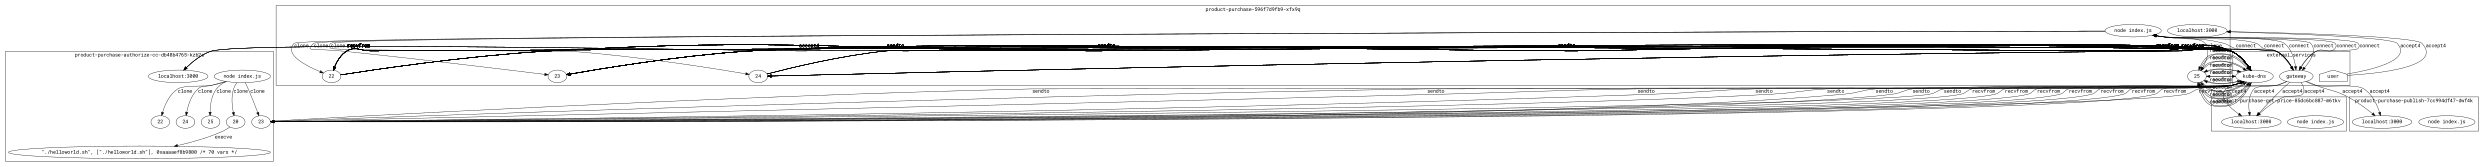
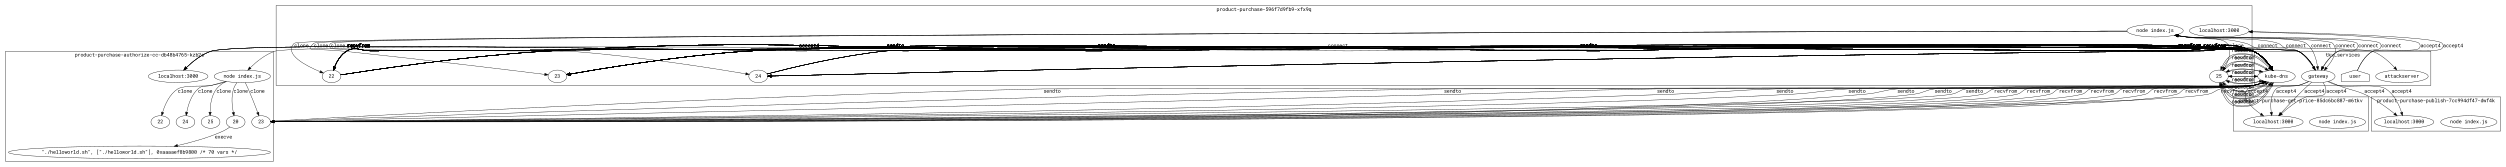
  digraph {
    fontname="Roboto Mono"
    node [fontname="Roboto Mono"]
    edge [fontname="Roboto Mono"]
    n1 [label="node index.js"]
    n2 [label=22]
    n3 [label=23]
    n4 [label=24]
    n5 [label=25]
    n6 [label=20]
    n7 [label="localhost:3000"]
    n8 [label="\"./helloworld.sh\", [\"./helloworld.sh\"], 0xaaaaef8b9800 /* 70 vars */"]
    n9 [label="node index.js"]
    n10 [label=22]
    n11 [label=23]
    n12 [label=24]
    n13 [label=25]
    n14 [label="localhost:3000"]
    n15 [label="node index.js"]
    n16 [label="localhost:3000"]
    n17 [label="node index.js"]
    n18 [label="localhost:3000"]
+   n19 [label=attackserver]
    n20 [label="kube-dns"]
    n21 [label=gateway]
    user [shape=house]
    subgraph cluster_1 {
      label=" product-purchase-authorize-cc-db48b4765-kzb2s "
      n1
      n2
      n3
      n4
      n5
      n6
      n7
      n8
    }
    subgraph cluster_2 {
      label=" product-purchase-596f7d9fb9-xfx9q "
      n9
      n10
      n11
      n12
      n13
      n14
    }
    subgraph cluster_3 {
      label=" product-purchase-get-price-85dc6bc887-m6tkv "
      n15
      n16
    }
    subgraph cluster_4 {
      label=" product-purchase-publish-7cc994df47-dwf4k "
      n17
      n18
    }
    subgraph cluster_5 {
-     label=external_services
+     label=tkv_services
+     n19
      n20
      n21
      user
    }
    n1 -> n2 [label=clone]
    n1 -> n3 [label=clone]
    n1 -> n4 [label=clone]
    n1 -> n5 [label=clone]
    n1 -> n6 [label=clone]
+   n1 -> n19 [dir=both label=connect]
    n3 -> n20 [label=sendto]
    n3 -> n20 [label=sendto]
    n3 -> n20 [label=sendto]
    n3 -> n20 [label=sendto]
    n3 -> n20 [label=sendto]
    n3 -> n20 [label=sendto]
    n3 -> n20 [label=sendto]
    n3 -> n20 [label=sendto]
    n6 -> n8 [label=execve]
    n9 -> n10 [label=clone]
    n9 -> n11 [label=clone]
    n9 -> n12 [label=clone]
    n9 -> n13 [label=clone]
    n9 -> n21 [dir=both label=connect]
    n9 -> n21 [dir=both label=connect]
    n9 -> n21 [dir=both label=connect]
    n9 -> n21 [dir=both label=connect]
    n9 -> n21 [dir=both label=connect]
    n9 -> n21 [dir=both label=connect]
    n10 -> n20 [label=sendto]
    n10 -> n20 [label=sendto]
    n10 -> n20 [label=sendto]
    n10 -> n20 [label=sendto]
    n10 -> n20 [label=sendto]
    n10 -> n20 [label=sendto]
    n10 -> n20 [label=sendto]
    n10 -> n20 [label=sendto]
    n10 -> n20 [label=sendto]
    n10 -> n20 [label=sendto]
    n10 -> n20 [label=sendto]
    n10 -> n20 [label=sendto]
    n10 -> n20 [label=sendto]
    n10 -> n20 [label=sendto]
    n10 -> n20 [label=sendto]
    n10 -> n20 [label=sendto]
    n11 -> n20 [label=sendto]
    n11 -> n20 [label=sendto]
    n11 -> n20 [label=sendto]
    n11 -> n20 [label=sendto]
    n11 -> n20 [label=sendto]
    n11 -> n20 [label=sendto]
    n11 -> n20 [label=sendto]
    n11 -> n20 [label=sendto]
    n11 -> n20 [label=sendto]
    n11 -> n20 [label=sendto]
    n11 -> n20 [label=sendto]
    n11 -> n20 [label=sendto]
    n11 -> n20 [label=sendto]
    n11 -> n20 [label=sendto]
    n11 -> n20 [label=sendto]
    n11 -> n20 [label=sendto]
    n12 -> n20 [label=sendto]
    n12 -> n20 [label=sendto]
    n12 -> n20 [label=sendto]
    n12 -> n20 [label=sendto]
    n12 -> n20 [label=sendto]
    n12 -> n20 [label=sendto]
    n12 -> n20 [label=sendto]
    n12 -> n20 [label=sendto]
    n13 -> n20 [label=sendto]
    n13 -> n20 [label=sendto]
    n13 -> n20 [label=sendto]
    n13 -> n20 [label=sendto]
    n13 -> n20 [label=sendto]
    n13 -> n20 [label=sendto]
    n13 -> n20 [label=sendto]
    n13 -> n20 [label=sendto]
    n20 -> n3 [label=recvfrom]
    n20 -> n3 [label=recvfrom]
    n20 -> n3 [label=recvfrom]
    n20 -> n3 [label=recvfrom]
    n20 -> n3 [label=recvfrom]
    n20 -> n3 [label=recvfrom]
    n20 -> n3 [label=recvfrom]
    n20 -> n3 [label=recvfrom]
    n20 -> n10 [label=recvfrom]
    n20 -> n10 [label=recvfrom]
    n20 -> n10 [label=recvfrom]
    n20 -> n10 [label=recvfrom]
    n20 -> n10 [label=recvfrom]
    n20 -> n10 [label=recvfrom]
    n20 -> n10 [label=recvfrom]
    n20 -> n10 [label=recvfrom]
    n20 -> n10 [label=recvfrom]
    n20 -> n10 [label=recvfrom]
    n20 -> n10 [label=recvfrom]
    n20 -> n10 [label=recvfrom]
    n20 -> n10 [label=recvfrom]
    n20 -> n10 [label=recvfrom]
    n20 -> n10 [label=recvfrom]
    n20 -> n10 [label=recvfrom]
    n20 -> n11 [label=recvfrom]
    n20 -> n11 [label=recvfrom]
    n20 -> n11 [label=recvfrom]
    n20 -> n11 [label=recvfrom]
    n20 -> n11 [label=recvfrom]
    n20 -> n11 [label=recvfrom]
    n20 -> n11 [label=recvfrom]
    n20 -> n11 [label=recvfrom]
    n20 -> n11 [label=recvfrom]
    n20 -> n11 [label=recvfrom]
    n20 -> n11 [label=recvfrom]
    n20 -> n11 [label=recvfrom]
    n20 -> n11 [label=recvfrom]
    n20 -> n11 [label=recvfrom]
    n20 -> n11 [label=recvfrom]
    n20 -> n11 [label=recvfrom]
    n20 -> n12 [label=recvfrom]
    n20 -> n12 [label=recvfrom]
    n20 -> n12 [label=recvfrom]
    n20 -> n12 [label=recvfrom]
    n20 -> n12 [label=recvfrom]
    n20 -> n12 [label=recvfrom]
    n20 -> n12 [label=recvfrom]
    n20 -> n12 [label=recvfrom]
    n20 -> n13 [label=recvfrom]
    n20 -> n13 [label=recvfrom]
    n20 -> n13 [label=recvfrom]
    n20 -> n13 [label=recvfrom]
    n20 -> n13 [label=recvfrom]
    n20 -> n13 [label=recvfrom]
    n20 -> n13 [label=recvfrom]
    n20 -> n13 [label=recvfrom]
    n21 -> n7 [label=accept4]
    n21 -> n7 [label=accept4]
    n21 -> n7 [label=accept4]
    n21 -> n7 [label=accept4]
    n21 -> n16 [label=accept4]
    n21 -> n16 [label=accept4]
    n21 -> n16 [label=accept4]
    n21 -> n16 [label=accept4]
    n21 -> n18 [label=accept4]
    n21 -> n18 [label=accept4]
    user -> n14 [label=accept4]
    user -> n14 [label=accept4]
  }
